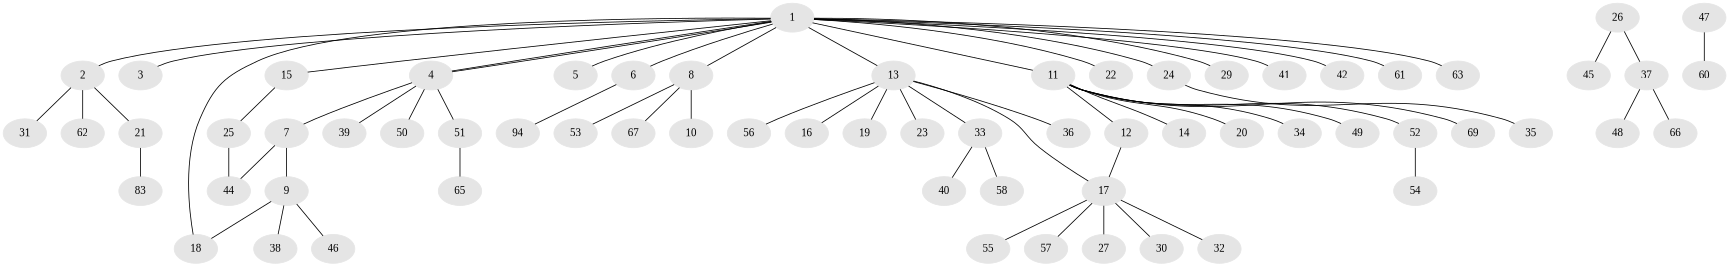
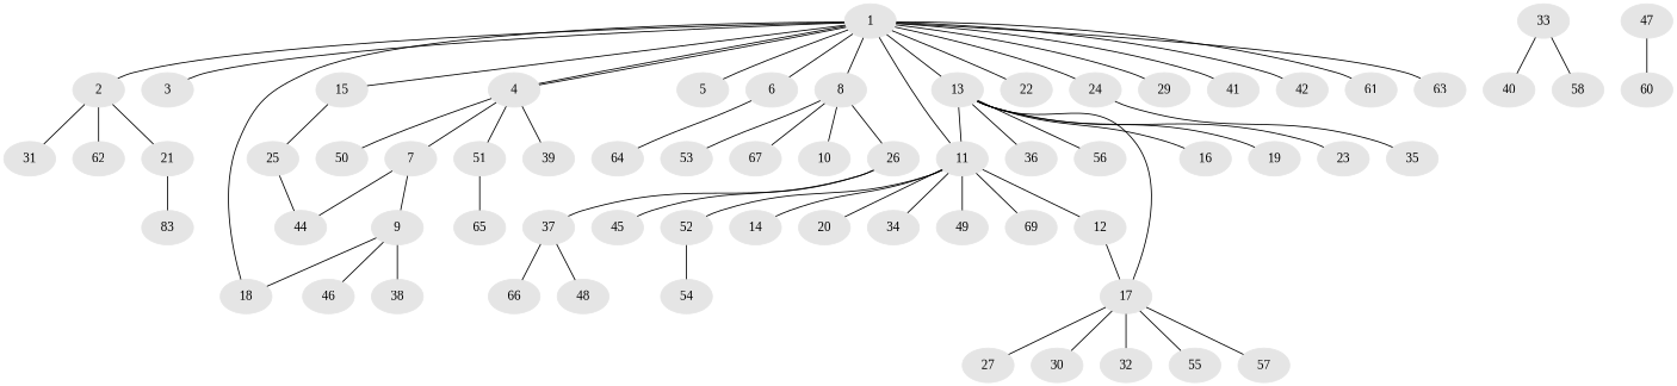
  graph {
    fontname="Liberation Serif"
    node [color=gray90 fontname="Liberation Serif" style=filled]
    edge [fontname="Liberation Serif"]
    1
    2
    3
    4
    5
    6
    8
    11
    13
    15
    18
    22
    24
    29
    41
    42
    61
    63
    21
    31
    62
    7
    39
    50
    51
-   64 [label=94]
+   64
    10
    26
    53
    67
    12
    14
    20
    34
    49
    52
    69
    17
    16
    19
    23
    33
    36
    56
    25
    35
    n47 [label=83]
    9
    44
    65
    38
    46
    45
    37
    54
    27
    30
    32
    55
    57
    40
    58
    47
    60
    48
    66
    1 -- 2
    1 -- 3
    1 -- 4
    1 -- 4
    1 -- 5
    1 -- 6
    1 -- 8
    1 -- 11
    1 -- 13
    1 -- 15
    1 -- 18
    1 -- 22
    1 -- 24
    1 -- 29
    1 -- 41
    1 -- 42
    1 -- 61
    1 -- 63
    2 -- 21
    2 -- 31
    2 -- 62
    4 -- 7
    4 -- 39
    4 -- 50
    4 -- 51
    6 -- 64
    8 -- 10
+   8 -- 26
    8 -- 53
    8 -- 67
    11 -- 12
    11 -- 14
    11 -- 20
    11 -- 34
    11 -- 49
    11 -- 52
    11 -- 69
    13 -- 17
    13 -- 16
    13 -- 19
    13 -- 23
-   13 -- 33
+   13 -- 11
    13 -- 36
    13 -- 56
    15 -- 25
    24 -- 35
    21 -- n47
    7 -- 9
    7 -- 44
    51 -- 65
    26 -- 45
    26 -- 37
    12 -- 17
    52 -- 54
    17 -- 27
    17 -- 30
    17 -- 32
    17 -- 55
    17 -- 57
    33 -- 40
    33 -- 58
    25 -- 44
    9 -- 18
    9 -- 38
    9 -- 46
    37 -- 48
    37 -- 66
    47 -- 60
  }
